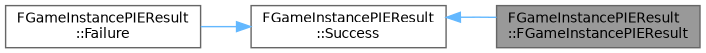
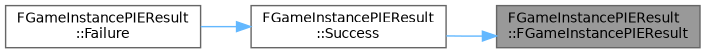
  digraph {
    rankdir=RL
    node [color=grey40 fillcolor=white fontname=Helvetica fontsize=10 shape=box style=filled]
    edge [color=steelblue1 dir=back fontname=Helvetica fontsize=10 labelfontname=Helvetica labelfontsize=10 style=solid]
    n1 [color=gray40 fillcolor=grey60 fontcolor=black height=0.2 label="FGameInstancePIEResult\l::FGameInstancePIEResult" width=0.4]
    n2 [height=0.2 label="FGameInstancePIEResult\l::Success" width=0.4]
    n3 [height=0.2 label="FGameInstancePIEResult\l::Failure" width=0.4]
-   n2 -> n1
+   n1 -> n2
    n2 -> n3
  }
